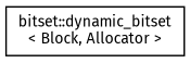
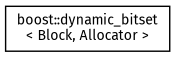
  digraph {
    rankdir=LR
    fontname="Fira Sans"
-   n1 [color=black fillcolor=white fontname="Fira Sans" fontsize=10 height=0.2 label="bitset::dynamic_bitset\l\< Block, Allocator \>" shape=record style=filled width=0.4]
+   n1 [color=black fillcolor=white fontname="Fira Sans" fontsize=10 height=0.2 label="boost::dynamic_bitset\l\< Block, Allocator \>" shape=record style=filled width=0.4]
  }
